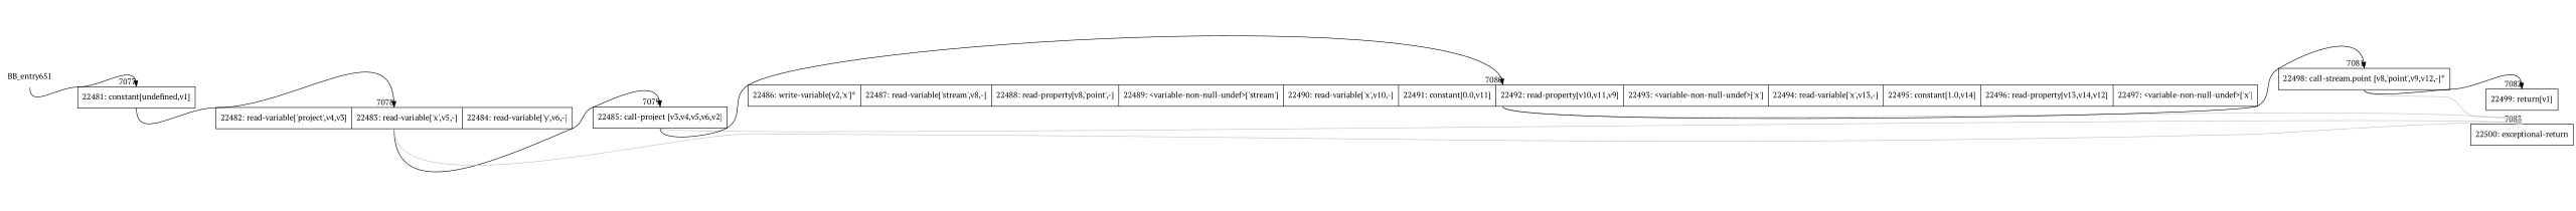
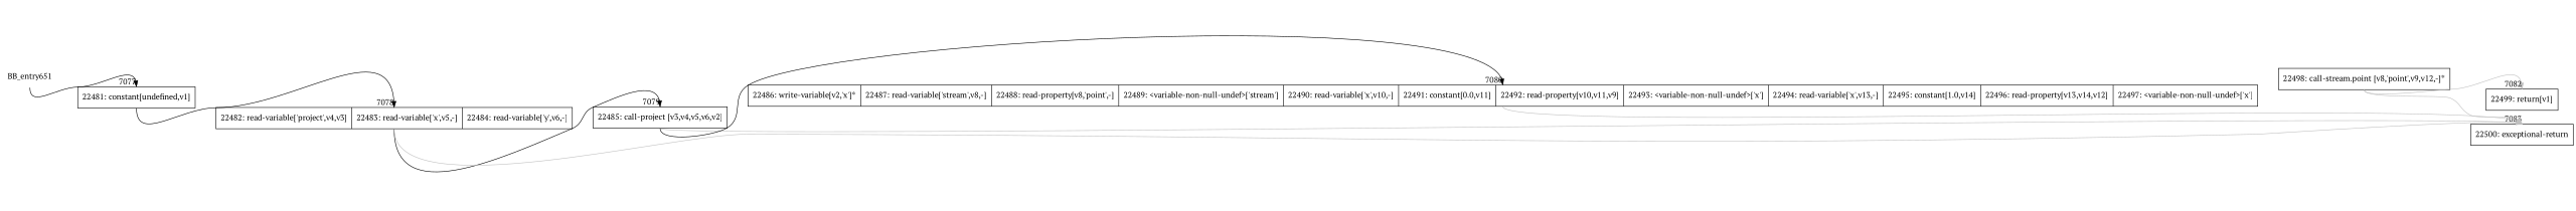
  digraph {
    fontname="PT Serif"
    rankdir=LR
    node [fontname="PT Serif" shape=record]
    edge [fontname="PT Serif" headport=n tailport=s]
    n1 [label=BB_entry651 shape=none]
    n2 [label="{22481: constant[undefined,v1]}"]
    n3 [label="{22482: read-variable['project',v4,v3]|22483: read-variable['x',v5,-]|22484: read-variable['y',v6,-]}"]
    n4 [label="{22485: call-project [v3,v4,v5,v6,v2]}"]
    n5 [label="{22500: exceptional-return}"]
    n6 [label="{22486: write-variable[v2,'x']*|22487: read-variable['stream',v8,-]|22488: read-property[v8,'point',-]|22489: \<variable-non-null-undef\>['stream']|22490: read-variable['x',v10,-]|22491: constant[0.0,v11]|22492: read-property[v10,v11,v9]|22493: \<variable-non-null-undef\>['x']|22494: read-variable['x',v13,-]|22495: constant[1.0,v14]|22496: read-property[v13,v14,v12]|22497: \<variable-non-null-undef\>['x']}"]
    n7 [label="{22498: call-stream.point [v8,'point',v9,v12,-]*}"]
    n8 [label="{22499: return[v1]}"]
    n1 -> n2 [headlabel="    7077"]
    n2 -> n3 [headlabel="      7078"]
    n3 -> n4 [headlabel="      7079"]
    n3 -> n5 [color=gray headlabel="      7083"]
    n4 -> n5 [color=gray]
    n4 -> n6 [headlabel="      7080"]
    n6 -> n5 [color=gray]
-   n6 -> n7 [headlabel="      7081"]
    n7 -> n5 [color=gray]
-   n7 -> n8 [headlabel="      7082"]
+   n7 -> n8 [headlabel="      7082" color=gray]
  }
